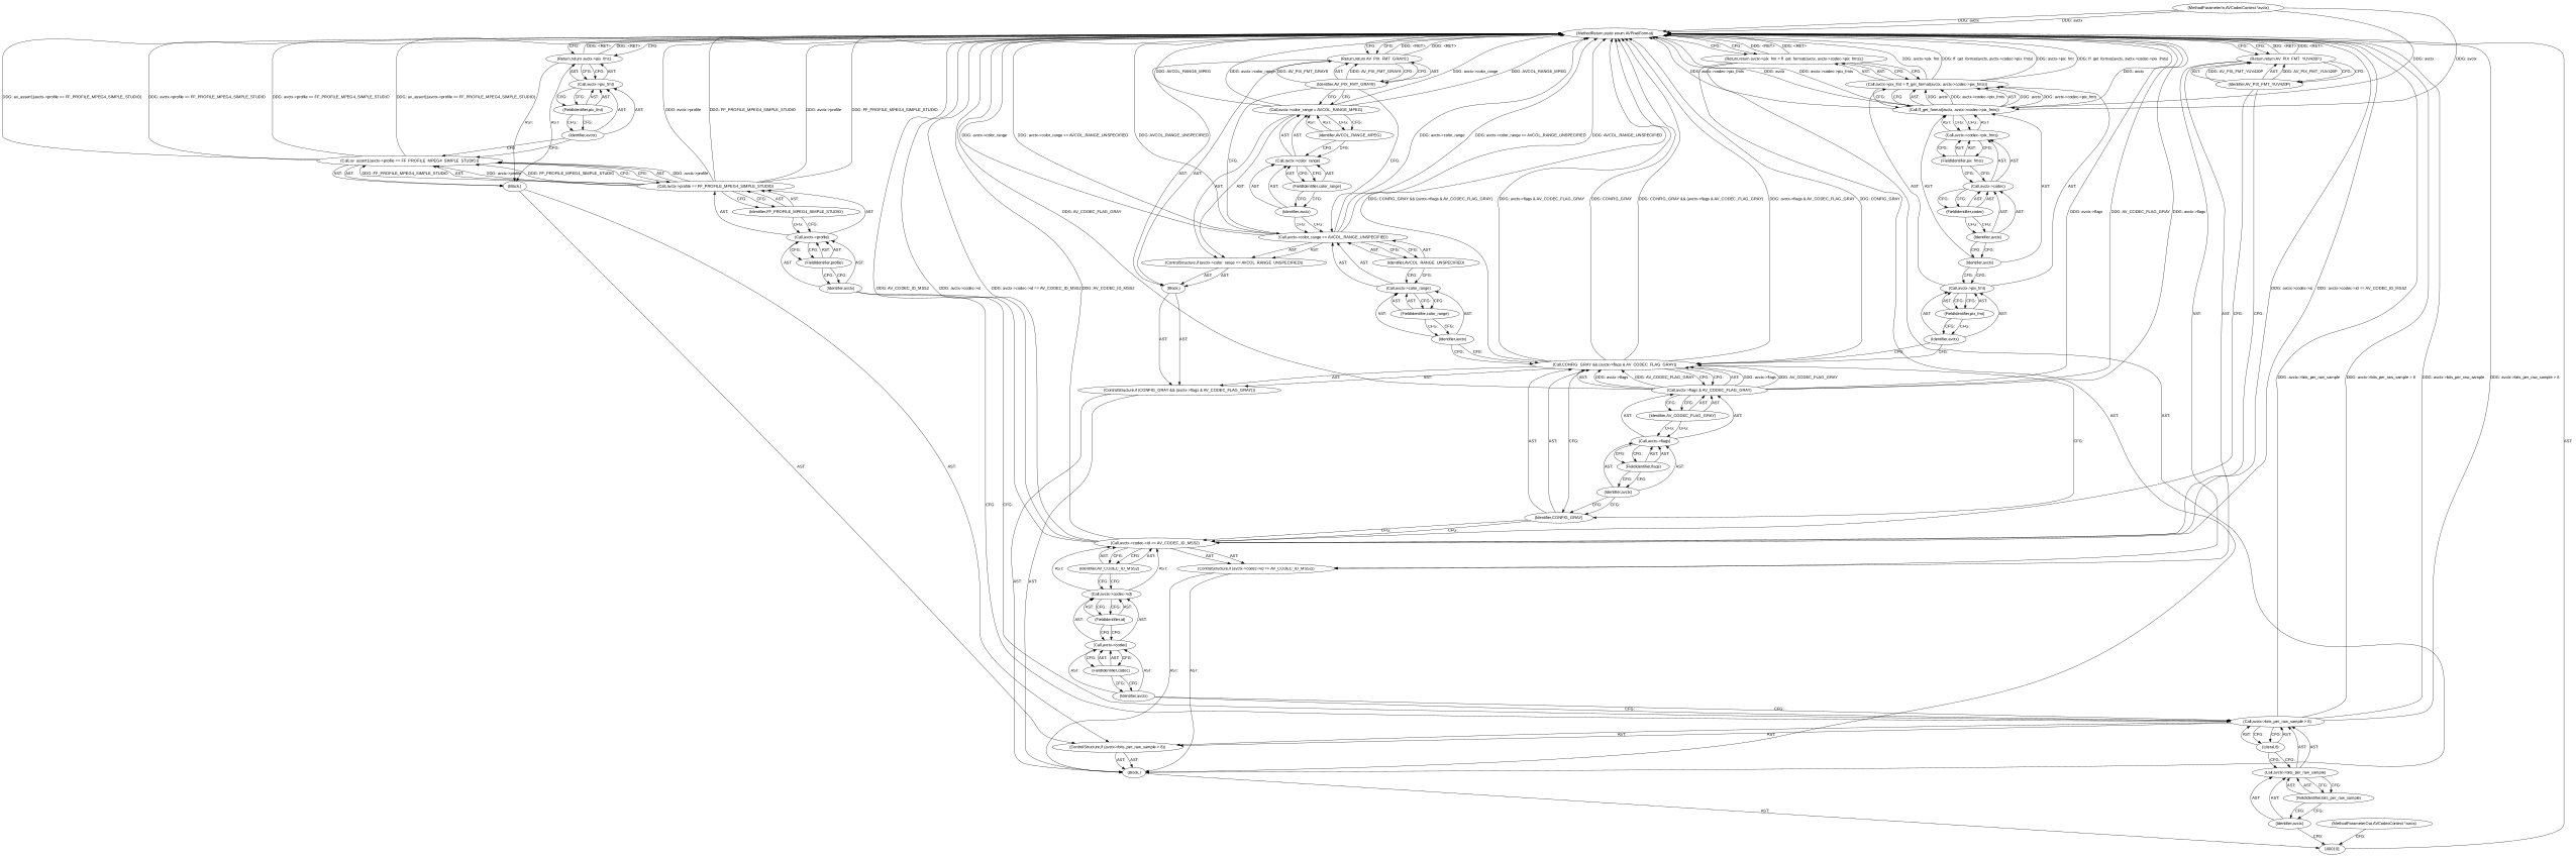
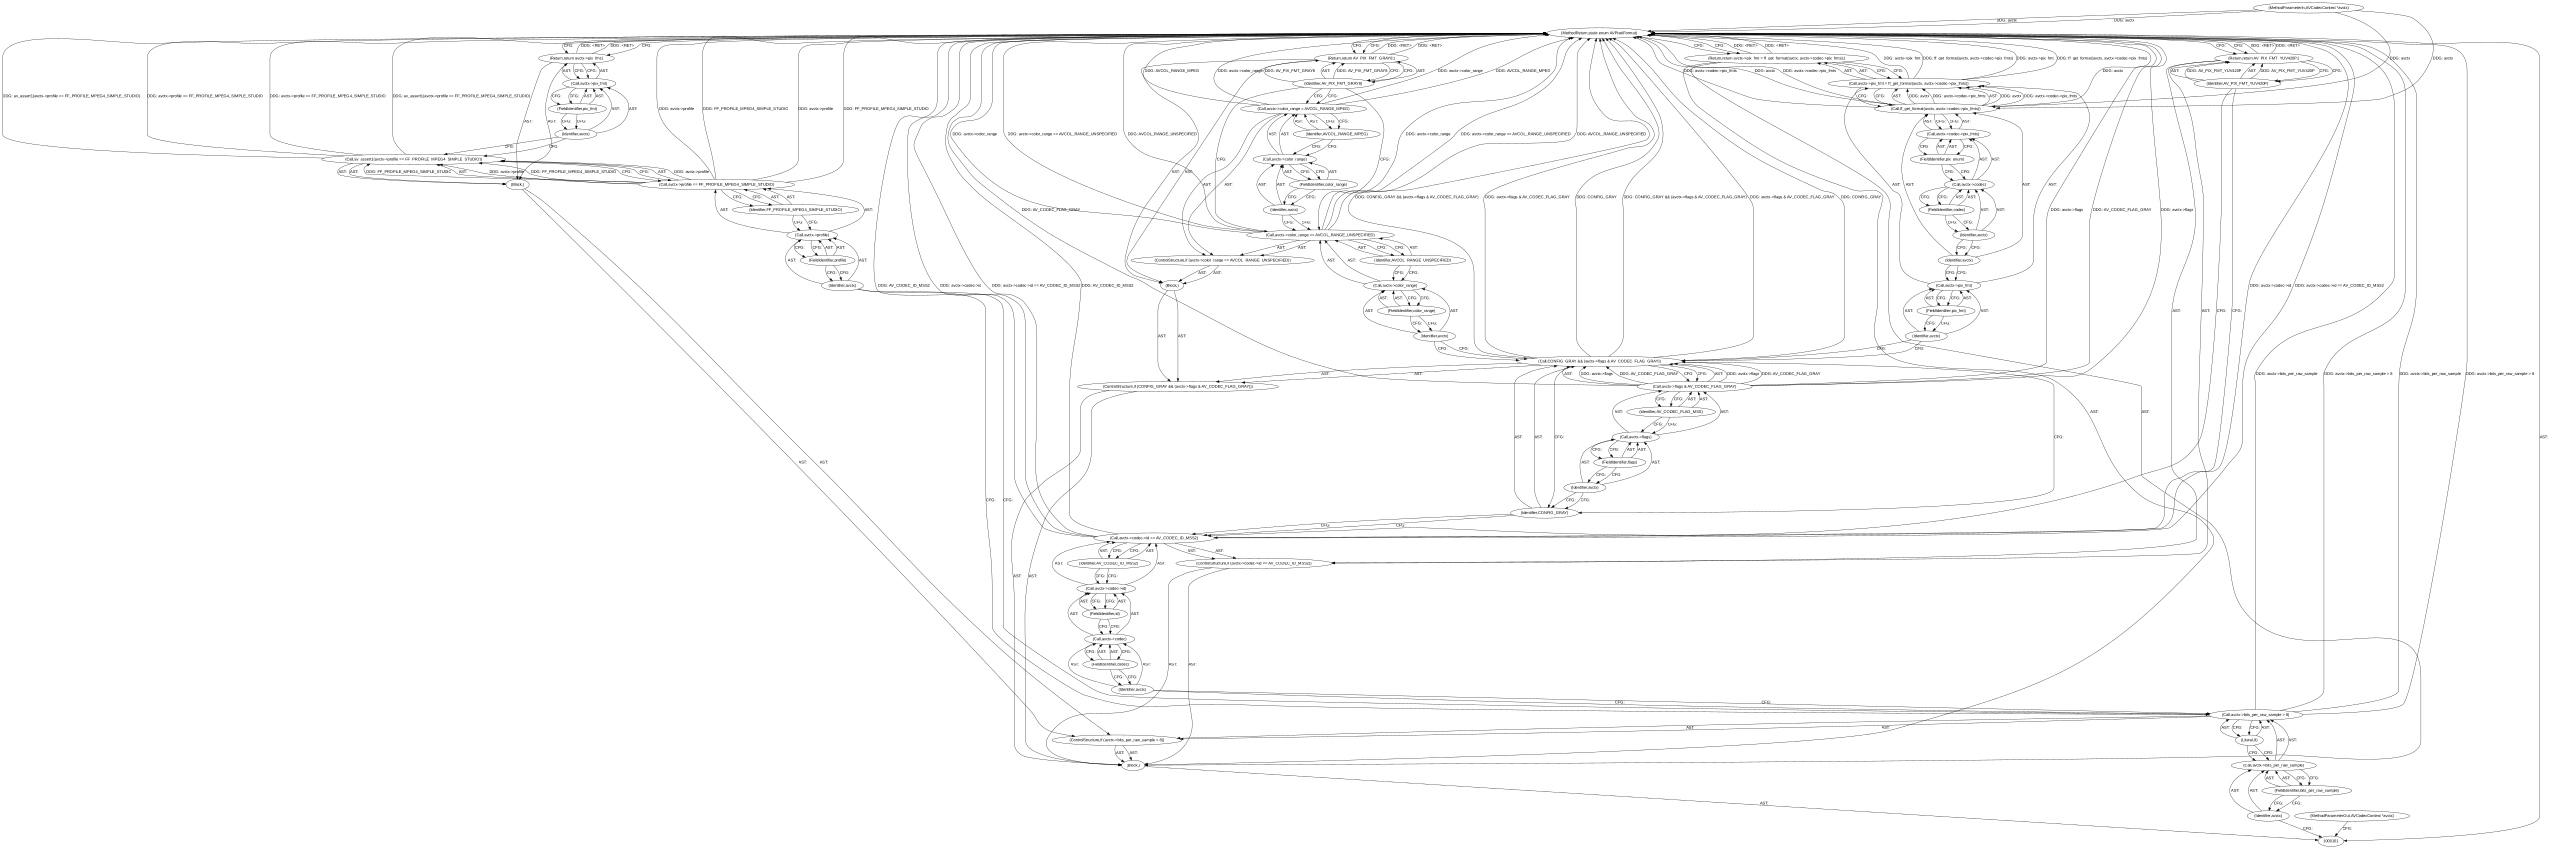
  digraph {
    fontname="Liberation Sans"
    node [fontname="Liberation Sans"]
    edge [fontname="Liberation Sans"]
    n1 [label="(MethodReturn,static enum AVPixelFormat)"]
    n2 [label="(Return,return AV_PIX_FMT_YUV420P;)"]
    n3 [label="(Return,return AV_PIX_FMT_GRAY8;)"]
    n4 [label="(Return,return avctx->pix_fmt = ff_get_format(avctx, avctx->codec->pix_fmts);)"]
    n5 [label="(Return,return avctx->pix_fmt;)"]
    1000101
    n7 [label="(Identifier,AV_PIX_FMT_YUV420P)"]
    n8 [label="(ControlStructure,if (avctx->codec->id == AV_CODEC_ID_MSS2))"]
    n9 [label="(Block,)"]
    n10 [label="(Identifier,AV_PIX_FMT_GRAY8)"]
    n11 [label="(Block,)"]
    n12 [label="(Call,avctx->pix_fmt = ff_get_format(avctx, avctx->codec->pix_fmts))"]
    n13 [label="(Block,)"]
    n14 [label="(Call,avctx->pix_fmt)"]
    n15 [label="(MethodParameterIn,AVCodecContext *avctx)"]
    n16 [label="(Call,ff_get_format(avctx, avctx->codec->pix_fmts))"]
    n17 [label="(Call,avctx->codec->pix_fmts)"]
    n18 [label="(MethodParameterOut,AVCodecContext *avctx)"]
    n19 [label="(Call,avctx->codec->id == AV_CODEC_ID_MSS2)"]
    n20 [label="(Identifier,AV_CODEC_ID_MSS2)"]
    n21 [label="(Call,avctx->flags & AV_CODEC_FLAG_GRAY)"]
-   n22 [label="(Identifier,AV_CODEC_FLAG_GRAY)"]
+   n22 [label="(Identifier,AV_CODEC_FLAG_MSS)"]
    n23 [label="(Call,CONFIG_GRAY && (avctx->flags & AV_CODEC_FLAG_GRAY))"]
    n24 [label="(Call,avctx->flags)"]
    n25 [label="(Identifier,CONFIG_GRAY)"]
    n26 [label="(ControlStructure,if (CONFIG_GRAY && (avctx->flags & AV_CODEC_FLAG_GRAY)))"]
    n27 [label="(FieldIdentifier,flags)"]
    n28 [label="(Identifier,avctx)"]
    n29 [label="(Call,avctx->color_range == AVCOL_RANGE_UNSPECIFIED)"]
    n30 [label="(Identifier,AVCOL_RANGE_UNSPECIFIED)"]
    n31 [label="(ControlStructure,if (avctx->color_range == AVCOL_RANGE_UNSPECIFIED))"]
    n32 [label="(Call,avctx->color_range)"]
    n33 [label="(FieldIdentifier,color_range)"]
    n34 [label="(Identifier,avctx)"]
    n35 [label="(Call,avctx->color_range = AVCOL_RANGE_MPEG)"]
    n36 [label="(Identifier,AVCOL_RANGE_MPEG)"]
    n37 [label="(Call,avctx->color_range)"]
    n38 [label="(FieldIdentifier,color_range)"]
    n39 [label="(Identifier,avctx)"]
    n40 [label="(Call,avctx->pix_fmt)"]
    n41 [label="(FieldIdentifier,pix_fmt)"]
    n42 [label="(Identifier,avctx)"]
-   n43 [label="(FieldIdentifier,pix_fmts)"]
+   n43 [label="(FieldIdentifier,pix_enum)"]
    n44 [label="(Identifier,avctx)"]
    n45 [label="(Call,avctx->codec)"]
    n46 [label="(FieldIdentifier,codec)"]
    n47 [label="(Identifier,avctx)"]
    n48 [label="(FieldIdentifier,bits_per_raw_sample)"]
    n49 [label="(Call,avctx->bits_per_raw_sample)"]
    n50 [label="(Identifier,avctx)"]
    n51 [label="(Call,avctx->bits_per_raw_sample > 8)"]
    n52 [label="(Literal,8)"]
    n53 [label="(ControlStructure,if (avctx->bits_per_raw_sample > 8))"]
    n54 [label="(Call,avctx->profile == FF_PROFILE_MPEG4_SIMPLE_STUDIO)"]
    n55 [label="(Identifier,FF_PROFILE_MPEG4_SIMPLE_STUDIO)"]
    n56 [label="(Call,av_assert1(avctx->profile == FF_PROFILE_MPEG4_SIMPLE_STUDIO))"]
    n57 [label="(Call,avctx->profile)"]
    n58 [label="(FieldIdentifier,profile)"]
    n59 [label="(Identifier,avctx)"]
    n60 [label="(FieldIdentifier,pix_fmt)"]
    n61 [label="(Identifier,avctx)"]
    n62 [label="(FieldIdentifier,codec)"]
    n63 [label="(Call,avctx->codec)"]
    n64 [label="(Identifier,avctx)"]
    n65 [label="(Call,avctx->codec->id)"]
    n66 [label="(FieldIdentifier,id)"]
    n1 -> n2 [label="CFG: "]
    n1 -> n2 [label="CFG: "]
    n1 -> n3 [label="CFG: "]
    n1 -> n3 [label="CFG: "]
    n1 -> n4 [label="CFG: "]
    n1 -> n4 [label="CFG: "]
    n1 -> n5 [label="CFG: "]
    n1 -> n5 [label="CFG: "]
-   1000101 -> n1 [label="AST: "]
+   n1 -> 1000101 [label="AST: "]
    n2 -> n1 [label="DDG: <RET>"]
    n2 -> n1 [label="DDG: <RET>"]
    n2 -> n7 [label="CFG: "]
    n2 -> n7 [label="CFG: "]
    n2 -> n8 [label="AST: "]
    n2 -> n8 [label="AST: "]
    n3 -> n1 [label="DDG: <RET>"]
    n3 -> n1 [label="DDG: <RET>"]
    n3 -> n9 [label="AST: "]
    n3 -> n9 [label="AST: "]
    n3 -> n10 [label="CFG: "]
    n3 -> n10 [label="CFG: "]
    n4 -> n1 [label="DDG: <RET>"]
    n4 -> n1 [label="DDG: <RET>"]
    n4 -> n11 [label="AST: "]
    n4 -> n11 [label="AST: "]
    n4 -> n12 [label="CFG: "]
    n4 -> n12 [label="CFG: "]
    n5 -> n1 [label="DDG: <RET>"]
    n5 -> n1 [label="DDG: <RET>"]
    n5 -> n13 [label="AST: "]
    n5 -> n13 [label="AST: "]
    n5 -> n14 [label="CFG: "]
    n5 -> n14 [label="CFG: "]
    n7 -> n2 [label="AST: "]
    n7 -> n2 [label="DDG: AV_PIX_FMT_YUV420P"]
    n7 -> n2 [label="AST: "]
    n7 -> n2 [label="DDG: AV_PIX_FMT_YUV420P"]
    n7 -> n19 [label="CFG: "]
    n7 -> n19 [label="CFG: "]
    n8 -> n11 [label="AST: "]
    n8 -> n11 [label="AST: "]
    n9 -> n26 [label="AST: "]
    n9 -> n26 [label="AST: "]
    n10 -> n3 [label="AST: "]
    n10 -> n3 [label="DDG: AV_PIX_FMT_GRAY8"]
    n10 -> n3 [label="AST: "]
    n10 -> n3 [label="DDG: AV_PIX_FMT_GRAY8"]
    n10 -> n29 [label="CFG: "]
    n10 -> n29 [label="CFG: "]
    n10 -> n35 [label="CFG: "]
    n10 -> n35 [label="CFG: "]
    n11 -> 1000101 [label="AST: "]
    n12 -> n1 [label="DDG: avctx->pix_fmt"]
    n12 -> n1 [label="DDG: ff_get_format(avctx, avctx->codec->pix_fmts)"]
    n12 -> n1 [label="DDG: avctx->pix_fmt"]
    n12 -> n1 [label="DDG: ff_get_format(avctx, avctx->codec->pix_fmts)"]
    n12 -> n4 [label="AST: "]
    n12 -> n4 [label="AST: "]
    n12 -> n16 [label="CFG: "]
    n12 -> n16 [label="CFG: "]
    n13 -> n53 [label="AST: "]
    n13 -> n53 [label="AST: "]
    n14 -> n5 [label="AST: "]
    n14 -> n5 [label="AST: "]
    n14 -> n60 [label="CFG: "]
    n14 -> n60 [label="CFG: "]
    n15 -> n1 [label="DDG: avctx"]
    n15 -> n1 [label="DDG: avctx"]
    n15 -> n16 [label="DDG: avctx"]
    n15 -> n16 [label="DDG: avctx"]
    n16 -> n1 [label="DDG: avctx"]
    n16 -> n1 [label="DDG: avctx->codec->pix_fmts"]
    n16 -> n1 [label="DDG: avctx"]
    n16 -> n1 [label="DDG: avctx->codec->pix_fmts"]
    n16 -> n12 [label="AST: "]
    n16 -> n12 [label="DDG: avctx"]
    n16 -> n12 [label="DDG: avctx->codec->pix_fmts"]
    n16 -> n12 [label="AST: "]
    n16 -> n12 [label="DDG: avctx"]
    n16 -> n12 [label="DDG: avctx->codec->pix_fmts"]
    n16 -> n17 [label="CFG: "]
    n16 -> n17 [label="CFG: "]
    n17 -> n16 [label="AST: "]
    n17 -> n16 [label="AST: "]
    n17 -> n43 [label="CFG: "]
    n17 -> n43 [label="CFG: "]
    n18 -> 1000101 [label="CFG: "]
    n19 -> n1 [label="DDG: avctx->codec->id"]
    n19 -> n1 [label="DDG: avctx->codec->id == AV_CODEC_ID_MSS2"]
    n19 -> n1 [label="DDG: AV_CODEC_ID_MSS2"]
    n19 -> n1 [label="DDG: avctx->codec->id"]
    n19 -> n1 [label="DDG: avctx->codec->id == AV_CODEC_ID_MSS2"]
    n19 -> n1 [label="DDG: AV_CODEC_ID_MSS2"]
    n19 -> n8 [label="AST: "]
    n19 -> n8 [label="AST: "]
    n19 -> n20 [label="CFG: "]
    n19 -> n20 [label="CFG: "]
    n20 -> n19 [label="AST: "]
    n20 -> n19 [label="AST: "]
    n20 -> n65 [label="CFG: "]
    n20 -> n65 [label="CFG: "]
    n21 -> n1 [label="DDG: avctx->flags"]
    n21 -> n1 [label="DDG: AV_CODEC_FLAG_GRAY"]
    n21 -> n1 [label="DDG: avctx->flags"]
    n21 -> n1 [label="DDG: AV_CODEC_FLAG_GRAY"]
    n21 -> n22 [label="CFG: "]
    n21 -> n22 [label="CFG: "]
    n21 -> n23 [label="AST: "]
    n21 -> n23 [label="DDG: avctx->flags"]
    n21 -> n23 [label="DDG: AV_CODEC_FLAG_GRAY"]
    n21 -> n23 [label="AST: "]
    n21 -> n23 [label="DDG: avctx->flags"]
    n21 -> n23 [label="DDG: AV_CODEC_FLAG_GRAY"]
    n22 -> n21 [label="AST: "]
    n22 -> n21 [label="AST: "]
    n22 -> n24 [label="CFG: "]
    n22 -> n24 [label="CFG: "]
    n23 -> n1 [label="DDG: CONFIG_GRAY && (avctx->flags & AV_CODEC_FLAG_GRAY)"]
    n23 -> n1 [label="DDG: avctx->flags & AV_CODEC_FLAG_GRAY"]
    n23 -> n1 [label="DDG: CONFIG_GRAY"]
    n23 -> n1 [label="DDG: CONFIG_GRAY && (avctx->flags & AV_CODEC_FLAG_GRAY)"]
    n23 -> n1 [label="DDG: avctx->flags & AV_CODEC_FLAG_GRAY"]
    n23 -> n1 [label="DDG: CONFIG_GRAY"]
    n23 -> n21 [label="CFG: "]
    n23 -> n21 [label="CFG: "]
    n23 -> n25 [label="CFG: "]
    n23 -> n25 [label="CFG: "]
    n23 -> n26 [label="AST: "]
    n23 -> n26 [label="AST: "]
    n24 -> n21 [label="AST: "]
    n24 -> n21 [label="AST: "]
    n24 -> n27 [label="CFG: "]
    n24 -> n27 [label="CFG: "]
    n25 -> n19 [label="CFG: "]
    n25 -> n19 [label="CFG: "]
    n25 -> n23 [label="AST: "]
    n25 -> n23 [label="AST: "]
    n26 -> n11 [label="AST: "]
    n26 -> n11 [label="AST: "]
    n27 -> n24 [label="AST: "]
    n27 -> n24 [label="AST: "]
    n27 -> n28 [label="CFG: "]
    n27 -> n28 [label="CFG: "]
    n28 -> n24 [label="AST: "]
    n28 -> n24 [label="AST: "]
    n28 -> n25 [label="CFG: "]
    n28 -> n25 [label="CFG: "]
    n29 -> n1 [label="DDG: avctx->color_range"]
    n29 -> n1 [label="DDG: avctx->color_range == AVCOL_RANGE_UNSPECIFIED"]
    n29 -> n1 [label="DDG: AVCOL_RANGE_UNSPECIFIED"]
    n29 -> n1 [label="DDG: avctx->color_range"]
    n29 -> n1 [label="DDG: avctx->color_range == AVCOL_RANGE_UNSPECIFIED"]
    n29 -> n1 [label="DDG: AVCOL_RANGE_UNSPECIFIED"]
    n29 -> n30 [label="CFG: "]
    n29 -> n30 [label="CFG: "]
    n29 -> n31 [label="AST: "]
    n29 -> n31 [label="AST: "]
    n30 -> n29 [label="AST: "]
    n30 -> n29 [label="AST: "]
    n30 -> n32 [label="CFG: "]
    n30 -> n32 [label="CFG: "]
    n31 -> n9 [label="AST: "]
    n31 -> n9 [label="AST: "]
    n32 -> n29 [label="AST: "]
    n32 -> n29 [label="AST: "]
    n32 -> n33 [label="CFG: "]
    n32 -> n33 [label="CFG: "]
    n33 -> n32 [label="AST: "]
    n33 -> n32 [label="AST: "]
    n33 -> n34 [label="CFG: "]
    n33 -> n34 [label="CFG: "]
    n34 -> n23 [label="CFG: "]
    n34 -> n23 [label="CFG: "]
    n34 -> n32 [label="AST: "]
    n34 -> n32 [label="AST: "]
    n35 -> n1 [label="DDG: AVCOL_RANGE_MPEG"]
    n35 -> n1 [label="DDG: avctx->color_range"]
    n35 -> n1 [label="DDG: AVCOL_RANGE_MPEG"]
    n35 -> n1 [label="DDG: avctx->color_range"]
    n35 -> n31 [label="AST: "]
    n35 -> n31 [label="AST: "]
    n35 -> n36 [label="CFG: "]
    n35 -> n36 [label="CFG: "]
    n36 -> n35 [label="AST: "]
    n36 -> n35 [label="AST: "]
    n36 -> n37 [label="CFG: "]
    n36 -> n37 [label="CFG: "]
    n37 -> n35 [label="AST: "]
    n37 -> n35 [label="AST: "]
    n37 -> n38 [label="CFG: "]
    n37 -> n38 [label="CFG: "]
    n38 -> n37 [label="AST: "]
    n38 -> n37 [label="AST: "]
    n38 -> n39 [label="CFG: "]
    n38 -> n39 [label="CFG: "]
    n39 -> n29 [label="CFG: "]
    n39 -> n29 [label="CFG: "]
    n39 -> n37 [label="AST: "]
    n39 -> n37 [label="AST: "]
    n40 -> n12 [label="AST: "]
    n40 -> n12 [label="AST: "]
    n40 -> n41 [label="CFG: "]
    n40 -> n41 [label="CFG: "]
    n41 -> n40 [label="AST: "]
    n41 -> n40 [label="AST: "]
    n41 -> n42 [label="CFG: "]
    n41 -> n42 [label="CFG: "]
    n42 -> n23 [label="CFG: "]
    n42 -> n23 [label="CFG: "]
    n42 -> n40 [label="AST: "]
    n42 -> n40 [label="AST: "]
    n43 -> n17 [label="AST: "]
    n43 -> n17 [label="AST: "]
    n43 -> n45 [label="CFG: "]
    n43 -> n45 [label="CFG: "]
    n44 -> n16 [label="AST: "]
    n44 -> n16 [label="AST: "]
    n44 -> n40 [label="CFG: "]
    n44 -> n40 [label="CFG: "]
    n45 -> n17 [label="AST: "]
    n45 -> n17 [label="AST: "]
    n45 -> n46 [label="CFG: "]
    n45 -> n46 [label="CFG: "]
    n46 -> n45 [label="AST: "]
    n46 -> n45 [label="AST: "]
    n46 -> n47 [label="CFG: "]
    n46 -> n47 [label="CFG: "]
    n47 -> n44 [label="CFG: "]
    n47 -> n44 [label="CFG: "]
    n47 -> n45 [label="AST: "]
    n47 -> n45 [label="AST: "]
    n48 -> n49 [label="AST: "]
    n48 -> n49 [label="AST: "]
    n48 -> n50 [label="CFG: "]
    n48 -> n50 [label="CFG: "]
    n49 -> n48 [label="CFG: "]
    n49 -> n48 [label="CFG: "]
    n49 -> n51 [label="AST: "]
    n49 -> n51 [label="AST: "]
    n50 -> 1000101 [label="CFG: "]
    n50 -> n49 [label="AST: "]
    n50 -> n49 [label="AST: "]
    n51 -> n1 [label="DDG: avctx->bits_per_raw_sample > 8"]
    n51 -> n1 [label="DDG: avctx->bits_per_raw_sample"]
    n51 -> n1 [label="DDG: avctx->bits_per_raw_sample > 8"]
    n51 -> n1 [label="DDG: avctx->bits_per_raw_sample"]
    n51 -> n52 [label="CFG: "]
    n51 -> n52 [label="CFG: "]
    n51 -> n53 [label="AST: "]
    n51 -> n53 [label="AST: "]
    n52 -> n49 [label="CFG: "]
    n52 -> n49 [label="CFG: "]
    n52 -> n51 [label="AST: "]
    n52 -> n51 [label="AST: "]
    n53 -> n11 [label="AST: "]
    n53 -> n11 [label="AST: "]
    n54 -> n1 [label="DDG: avctx->profile"]
    n54 -> n1 [label="DDG: FF_PROFILE_MPEG4_SIMPLE_STUDIO"]
    n54 -> n1 [label="DDG: avctx->profile"]
    n54 -> n1 [label="DDG: FF_PROFILE_MPEG4_SIMPLE_STUDIO"]
    n54 -> n55 [label="CFG: "]
    n54 -> n55 [label="CFG: "]
    n54 -> n56 [label="AST: "]
    n54 -> n56 [label="DDG: avctx->profile"]
    n54 -> n56 [label="DDG: FF_PROFILE_MPEG4_SIMPLE_STUDIO"]
    n54 -> n56 [label="AST: "]
    n54 -> n56 [label="DDG: avctx->profile"]
    n54 -> n56 [label="DDG: FF_PROFILE_MPEG4_SIMPLE_STUDIO"]
    n55 -> n54 [label="AST: "]
    n55 -> n54 [label="AST: "]
    n55 -> n57 [label="CFG: "]
    n55 -> n57 [label="CFG: "]
    n56 -> n1 [label="DDG: avctx->profile == FF_PROFILE_MPEG4_SIMPLE_STUDIO"]
    n56 -> n1 [label="DDG: av_assert1(avctx->profile == FF_PROFILE_MPEG4_SIMPLE_STUDIO)"]
    n56 -> n1 [label="DDG: avctx->profile == FF_PROFILE_MPEG4_SIMPLE_STUDIO"]
    n56 -> n1 [label="DDG: av_assert1(avctx->profile == FF_PROFILE_MPEG4_SIMPLE_STUDIO)"]
    n56 -> n13 [label="AST: "]
    n56 -> n13 [label="AST: "]
    n56 -> n54 [label="CFG: "]
    n56 -> n54 [label="CFG: "]
    n57 -> n54 [label="AST: "]
    n57 -> n54 [label="AST: "]
    n57 -> n58 [label="CFG: "]
    n57 -> n58 [label="CFG: "]
    n58 -> n57 [label="AST: "]
    n58 -> n57 [label="AST: "]
    n58 -> n59 [label="CFG: "]
    n58 -> n59 [label="CFG: "]
    n59 -> n51 [label="CFG: "]
    n59 -> n51 [label="CFG: "]
    n59 -> n57 [label="AST: "]
    n59 -> n57 [label="AST: "]
    n60 -> n14 [label="AST: "]
    n60 -> n14 [label="AST: "]
    n60 -> n61 [label="CFG: "]
    n60 -> n61 [label="CFG: "]
    n61 -> n14 [label="AST: "]
    n61 -> n14 [label="AST: "]
    n61 -> n56 [label="CFG: "]
    n61 -> n56 [label="CFG: "]
    n62 -> n63 [label="AST: "]
    n62 -> n63 [label="AST: "]
    n62 -> n64 [label="CFG: "]
    n62 -> n64 [label="CFG: "]
    n63 -> n62 [label="CFG: "]
    n63 -> n62 [label="CFG: "]
    n63 -> n65 [label="AST: "]
    n63 -> n65 [label="AST: "]
    n64 -> n51 [label="CFG: "]
    n64 -> n51 [label="CFG: "]
    n64 -> n63 [label="AST: "]
    n64 -> n63 [label="AST: "]
    n65 -> n19 [label="AST: "]
    n65 -> n19 [label="AST: "]
    n65 -> n66 [label="CFG: "]
    n65 -> n66 [label="CFG: "]
    n66 -> n63 [label="CFG: "]
    n66 -> n63 [label="CFG: "]
    n66 -> n65 [label="AST: "]
    n66 -> n65 [label="AST: "]
  }
